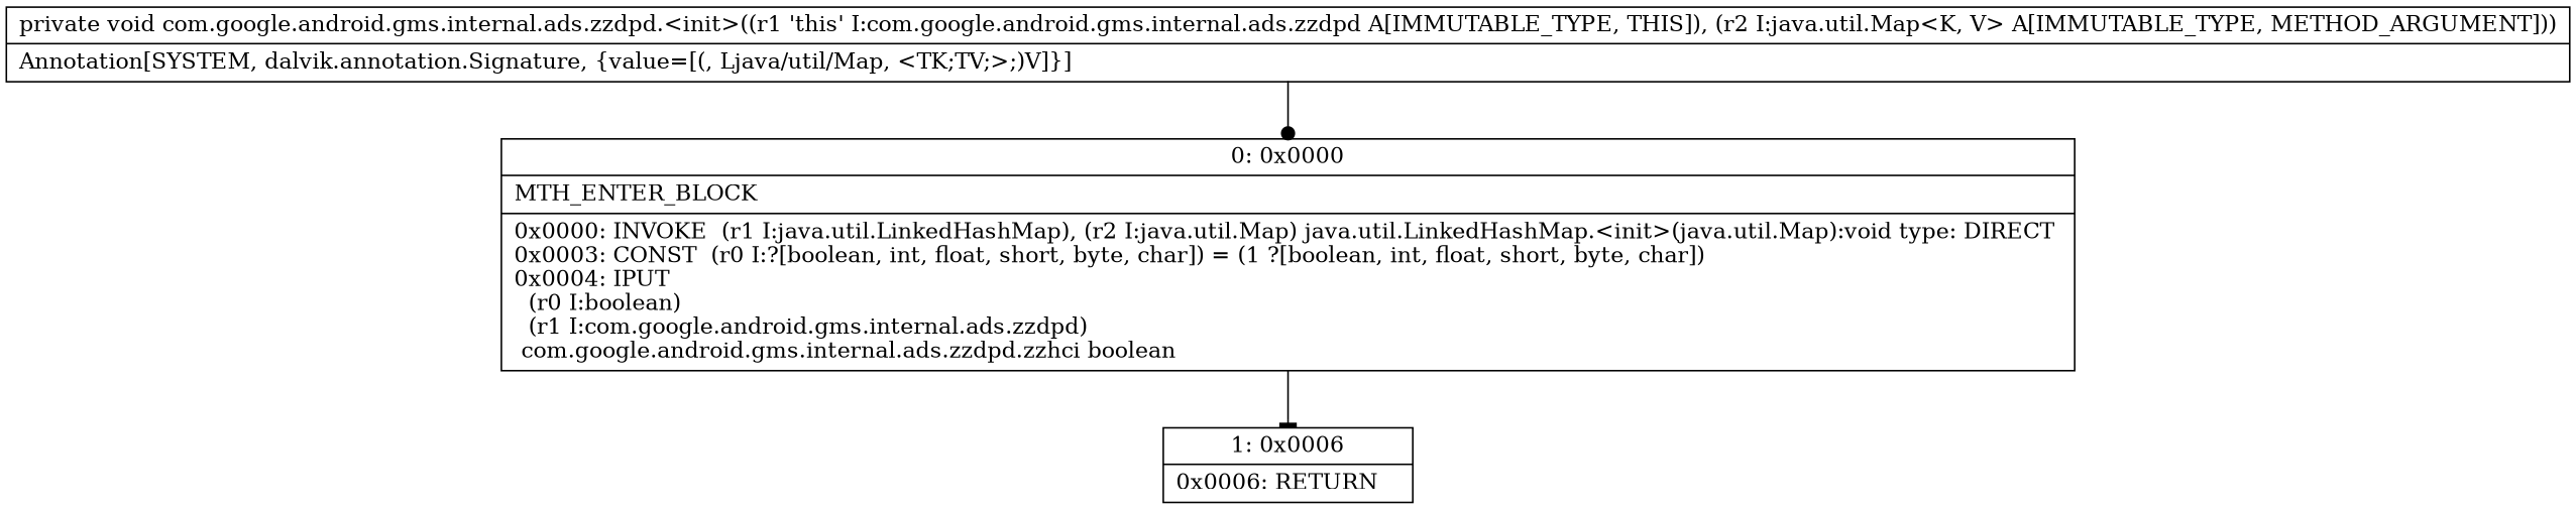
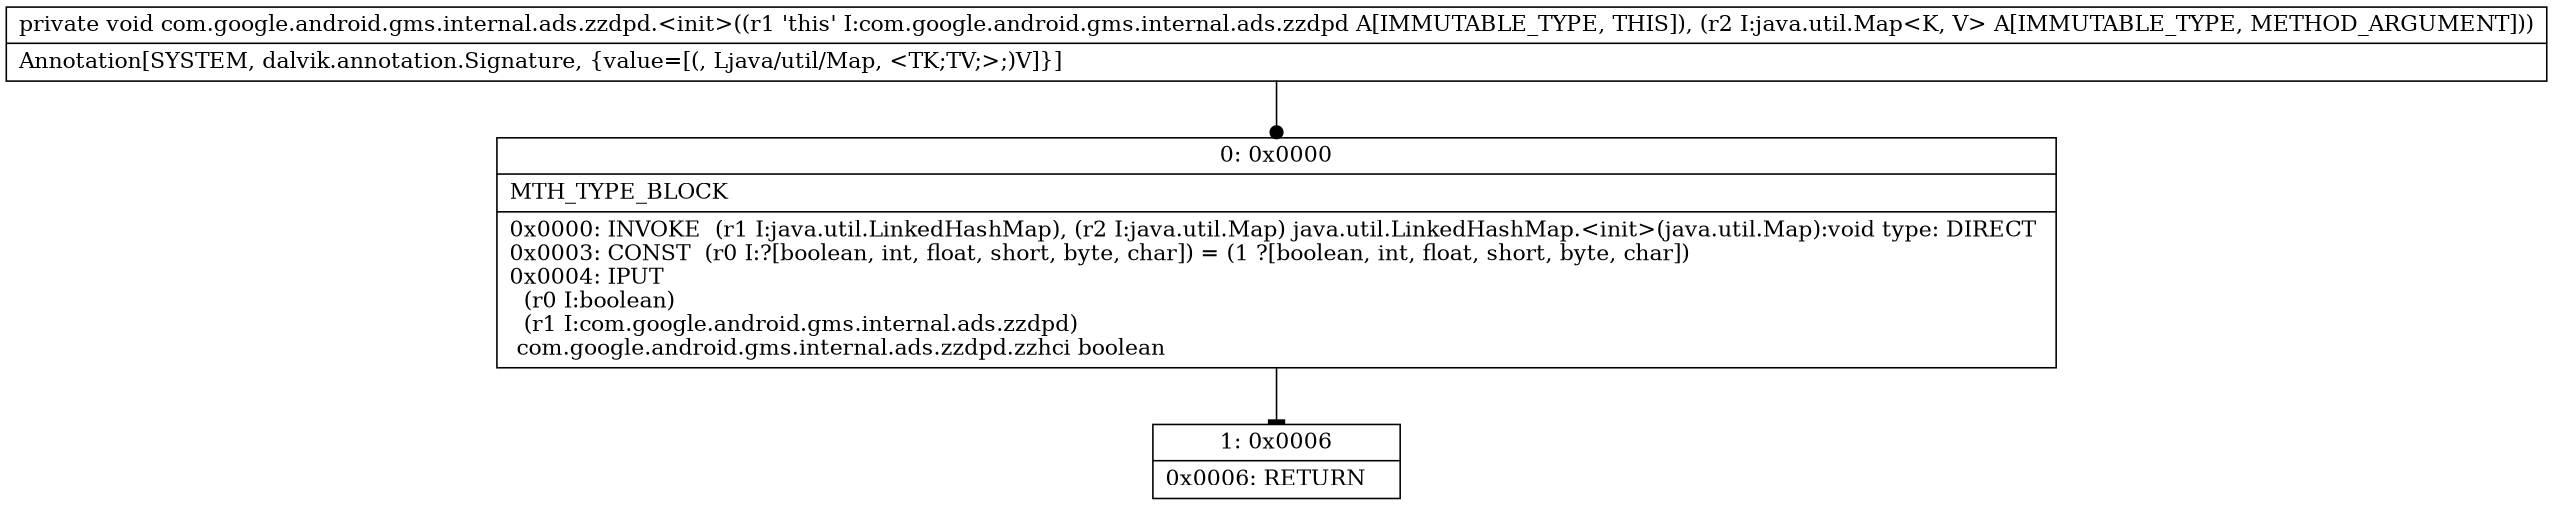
  digraph {
    node [shape=record style=filled fillcolor=white]
-   n1 [label="{0\:\ 0x0000|MTH_ENTER_BLOCK\l|0x0000: INVOKE  (r1 I:java.util.LinkedHashMap), (r2 I:java.util.Map) java.util.LinkedHashMap.\<init\>(java.util.Map):void type: DIRECT \l0x0003: CONST  (r0 I:?[boolean, int, float, short, byte, char]) = (1 ?[boolean, int, float, short, byte, char]) \l0x0004: IPUT  \l  (r0 I:boolean)\l  (r1 I:com.google.android.gms.internal.ads.zzdpd)\l com.google.android.gms.internal.ads.zzdpd.zzhci boolean \l}"]
+   n1 [label="{0\:\ 0x0000|MTH_TYPE_BLOCK\l|0x0000: INVOKE  (r1 I:java.util.LinkedHashMap), (r2 I:java.util.Map) java.util.LinkedHashMap.\<init\>(java.util.Map):void type: DIRECT \l0x0003: CONST  (r0 I:?[boolean, int, float, short, byte, char]) = (1 ?[boolean, int, float, short, byte, char]) \l0x0004: IPUT  \l  (r0 I:boolean)\l  (r1 I:com.google.android.gms.internal.ads.zzdpd)\l com.google.android.gms.internal.ads.zzdpd.zzhci boolean \l}"]
    n2 [label="{1\:\ 0x0006|0x0006: RETURN   \l}"]
    n3 [label="{private void com.google.android.gms.internal.ads.zzdpd.\<init\>((r1 'this' I:com.google.android.gms.internal.ads.zzdpd A[IMMUTABLE_TYPE, THIS]), (r2 I:java.util.Map\<K, V\> A[IMMUTABLE_TYPE, METHOD_ARGUMENT]))  | Annotation[SYSTEM, dalvik.annotation.Signature, \{value=[(, Ljava\/util\/Map, \<TK;TV;\>;)V]\}]\l}"]
    n1 -> n2 [arrowhead=tee]
    n3 -> n1 [arrowhead=dot]
  }
